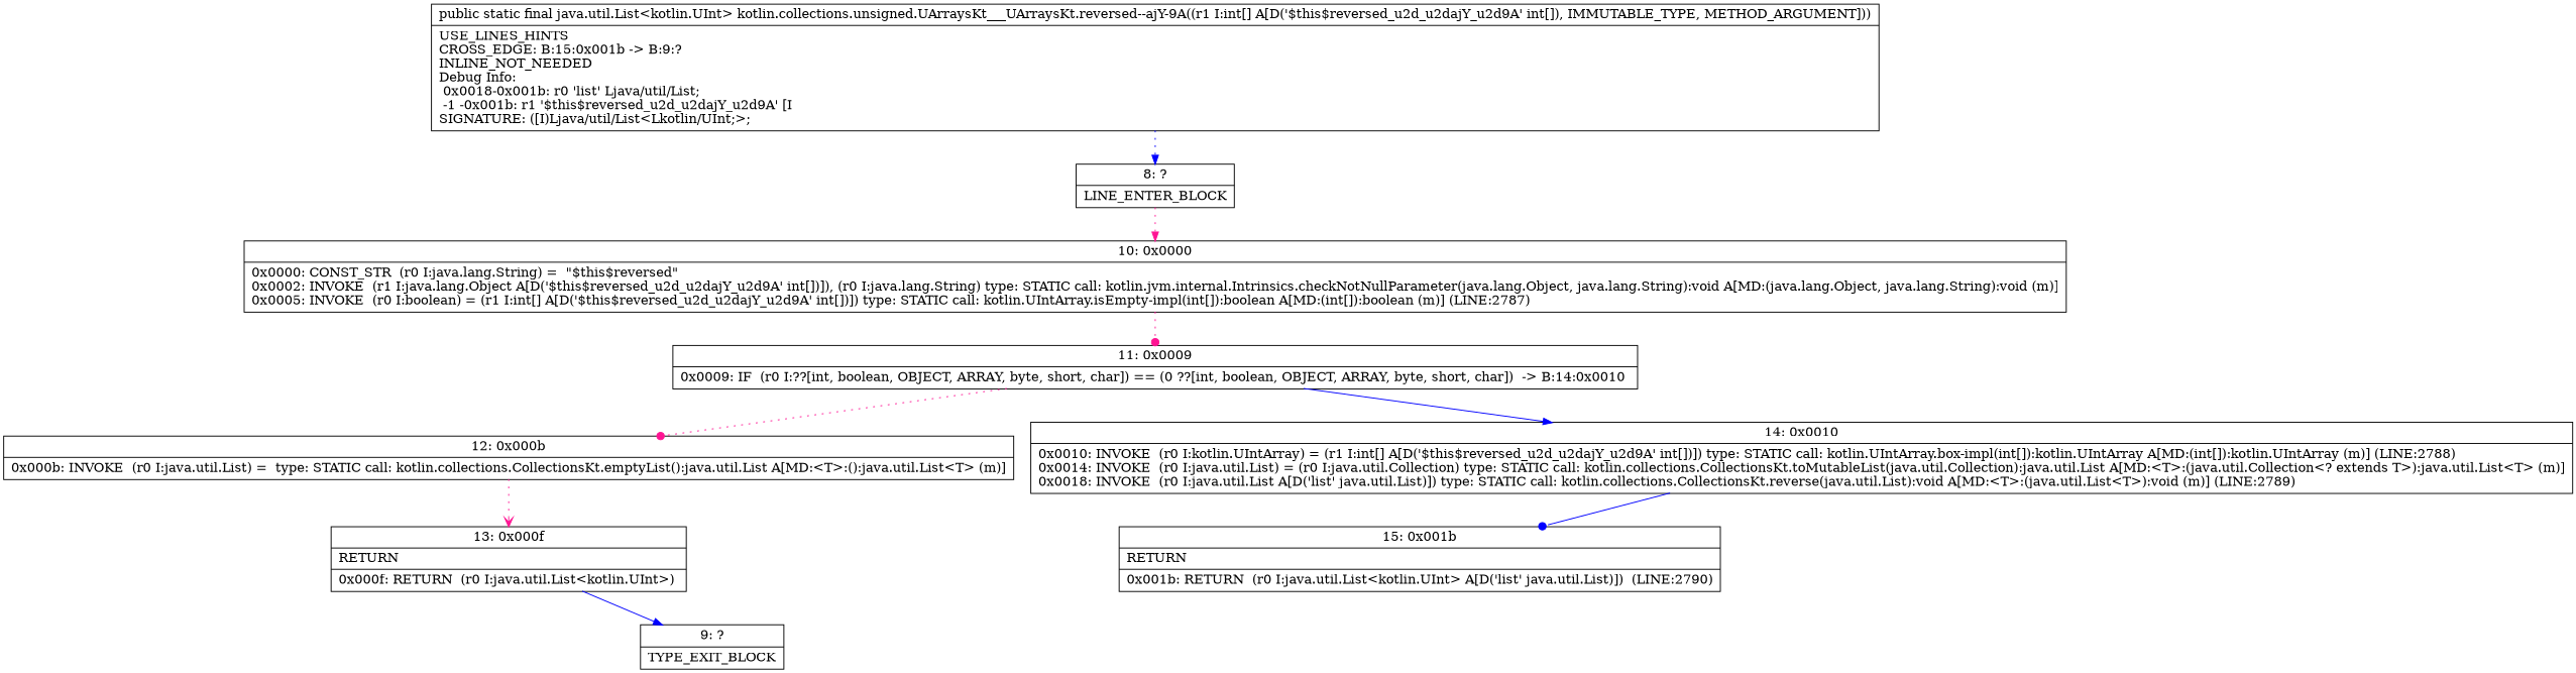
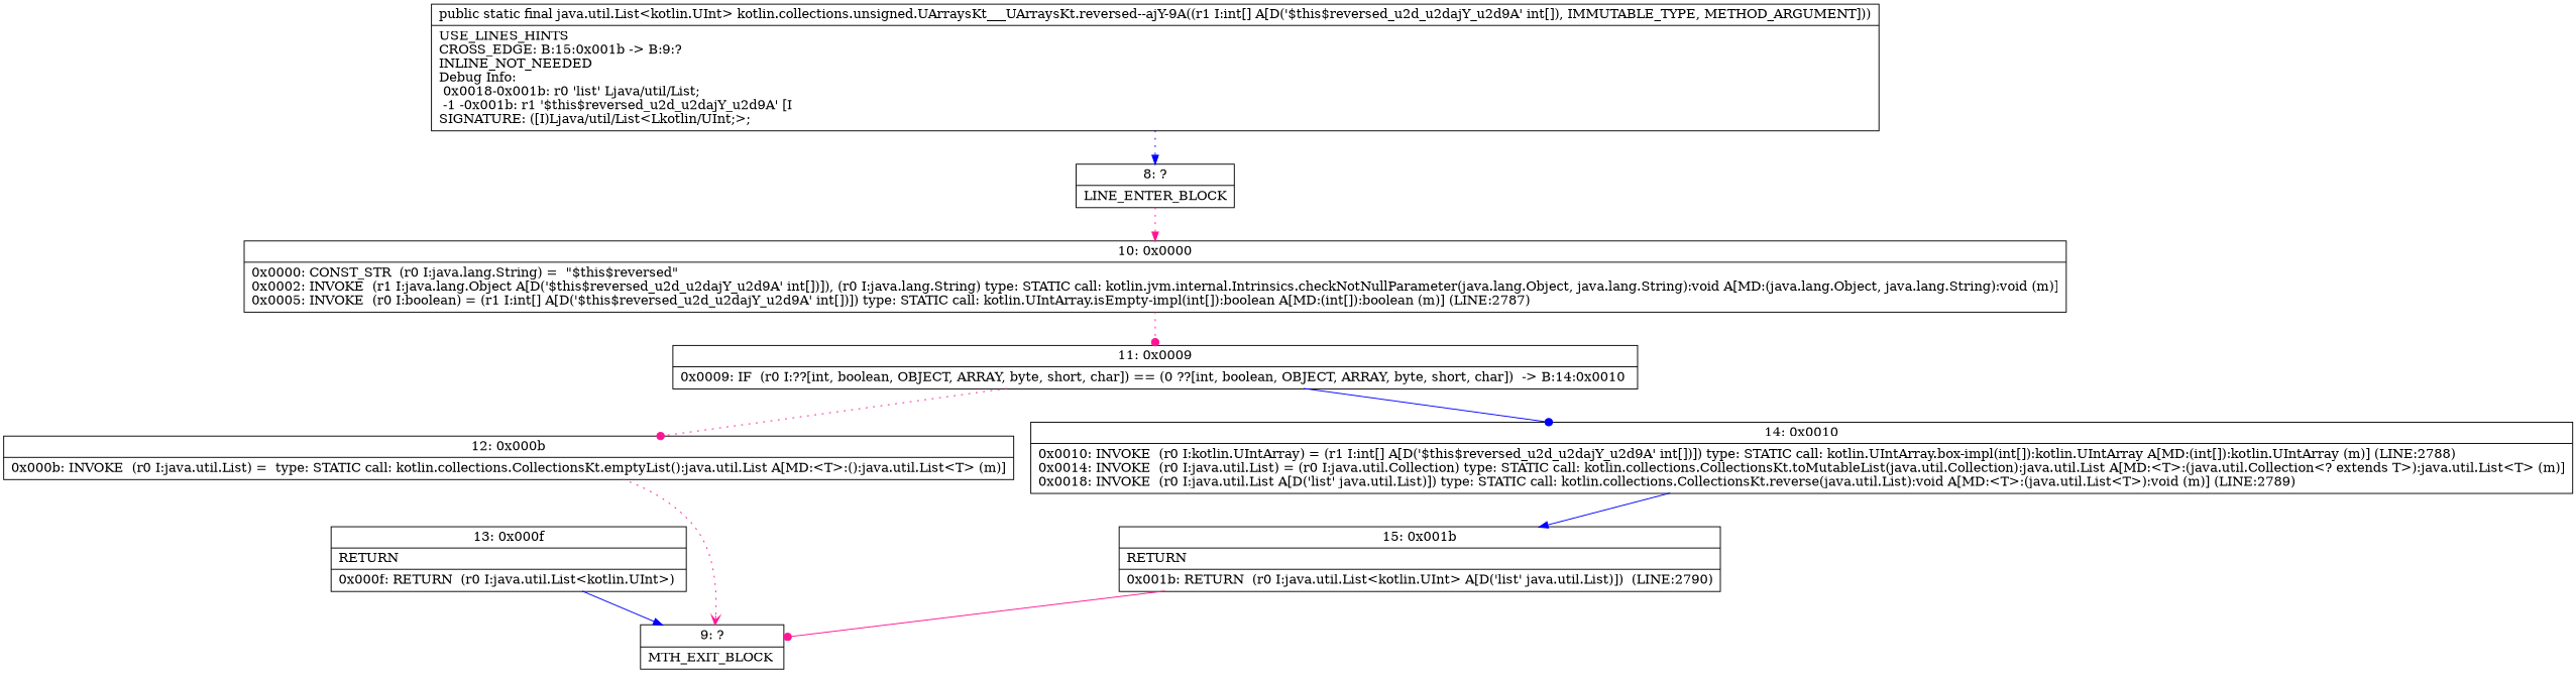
  digraph {
    node [shape=record]
    edge [arrowhead=normal color=deeppink style=dotted]
    n1 [label="{8\:\ ?|LINE_ENTER_BLOCK\l}"]
    n2 [label="{10\:\ 0x0000|0x0000: CONST_STR  (r0 I:java.lang.String) =  \"$this$reversed\" \l0x0002: INVOKE  (r1 I:java.lang.Object A[D('$this$reversed_u2d_u2dajY_u2d9A' int[])]), (r0 I:java.lang.String) type: STATIC call: kotlin.jvm.internal.Intrinsics.checkNotNullParameter(java.lang.Object, java.lang.String):void A[MD:(java.lang.Object, java.lang.String):void (m)]\l0x0005: INVOKE  (r0 I:boolean) = (r1 I:int[] A[D('$this$reversed_u2d_u2dajY_u2d9A' int[])]) type: STATIC call: kotlin.UIntArray.isEmpty\-impl(int[]):boolean A[MD:(int[]):boolean (m)] (LINE:2787)\l}"]
    n3 [label="{11\:\ 0x0009|0x0009: IF  (r0 I:??[int, boolean, OBJECT, ARRAY, byte, short, char]) == (0 ??[int, boolean, OBJECT, ARRAY, byte, short, char])  \-\> B:14:0x0010 \l}"]
    n4 [label="{12\:\ 0x000b|0x000b: INVOKE  (r0 I:java.util.List) =  type: STATIC call: kotlin.collections.CollectionsKt.emptyList():java.util.List A[MD:\<T\>:():java.util.List\<T\> (m)]\l}"]
    n5 [label="{14\:\ 0x0010|0x0010: INVOKE  (r0 I:kotlin.UIntArray) = (r1 I:int[] A[D('$this$reversed_u2d_u2dajY_u2d9A' int[])]) type: STATIC call: kotlin.UIntArray.box\-impl(int[]):kotlin.UIntArray A[MD:(int[]):kotlin.UIntArray (m)] (LINE:2788)\l0x0014: INVOKE  (r0 I:java.util.List) = (r0 I:java.util.Collection) type: STATIC call: kotlin.collections.CollectionsKt.toMutableList(java.util.Collection):java.util.List A[MD:\<T\>:(java.util.Collection\<? extends T\>):java.util.List\<T\> (m)]\l0x0018: INVOKE  (r0 I:java.util.List A[D('list' java.util.List)]) type: STATIC call: kotlin.collections.CollectionsKt.reverse(java.util.List):void A[MD:\<T\>:(java.util.List\<T\>):void (m)] (LINE:2789)\l}"]
    n6 [label="{13\:\ 0x000f|RETURN\l|0x000f: RETURN  (r0 I:java.util.List\<kotlin.UInt\>) \l}"]
    n7 [label="{15\:\ 0x001b|RETURN\l|0x001b: RETURN  (r0 I:java.util.List\<kotlin.UInt\> A[D('list' java.util.List)])  (LINE:2790)\l}"]
-   n8 [label="{9\:\ ?|TYPE_EXIT_BLOCK\l}"]
+   n8 [label="{9\:\ ?|MTH_EXIT_BLOCK\l}"]
    n9 [label="{public static final java.util.List\<kotlin.UInt\> kotlin.collections.unsigned.UArraysKt___UArraysKt.reversed\-\-ajY\-9A((r1 I:int[] A[D('$this$reversed_u2d_u2dajY_u2d9A' int[]), IMMUTABLE_TYPE, METHOD_ARGUMENT]))  | USE_LINES_HINTS\lCROSS_EDGE: B:15:0x001b \-\> B:9:?\lINLINE_NOT_NEEDED\lDebug Info:\l  0x0018\-0x001b: r0 'list' Ljava\/util\/List;\l  \-1 \-0x001b: r1 '$this$reversed_u2d_u2dajY_u2d9A' [I\lSIGNATURE: ([I)Ljava\/util\/List\<Lkotlin\/UInt;\>;\l}"]
    n1 -> n2
    n2 -> n3 [arrowhead=dot]
    n3 -> n4 [arrowhead=dot]
-   n3 -> n5 [color=blue style=solid]
-   n4 -> n6 [arrowhead=vee]
-   n5 -> n7 [arrowhead=dot color=blue style=solid]
+   n3 -> n5 [arrowhead=dot color=blue style=solid]
+   n4 -> n8 [arrowhead=vee]
+   n5 -> n7 [color=blue style=solid]
    n6 -> n8 [color=blue style=solid]
+   n7 -> n8 [arrowhead=dot style=solid]
    n9 -> n1 [color=blue]
  }
